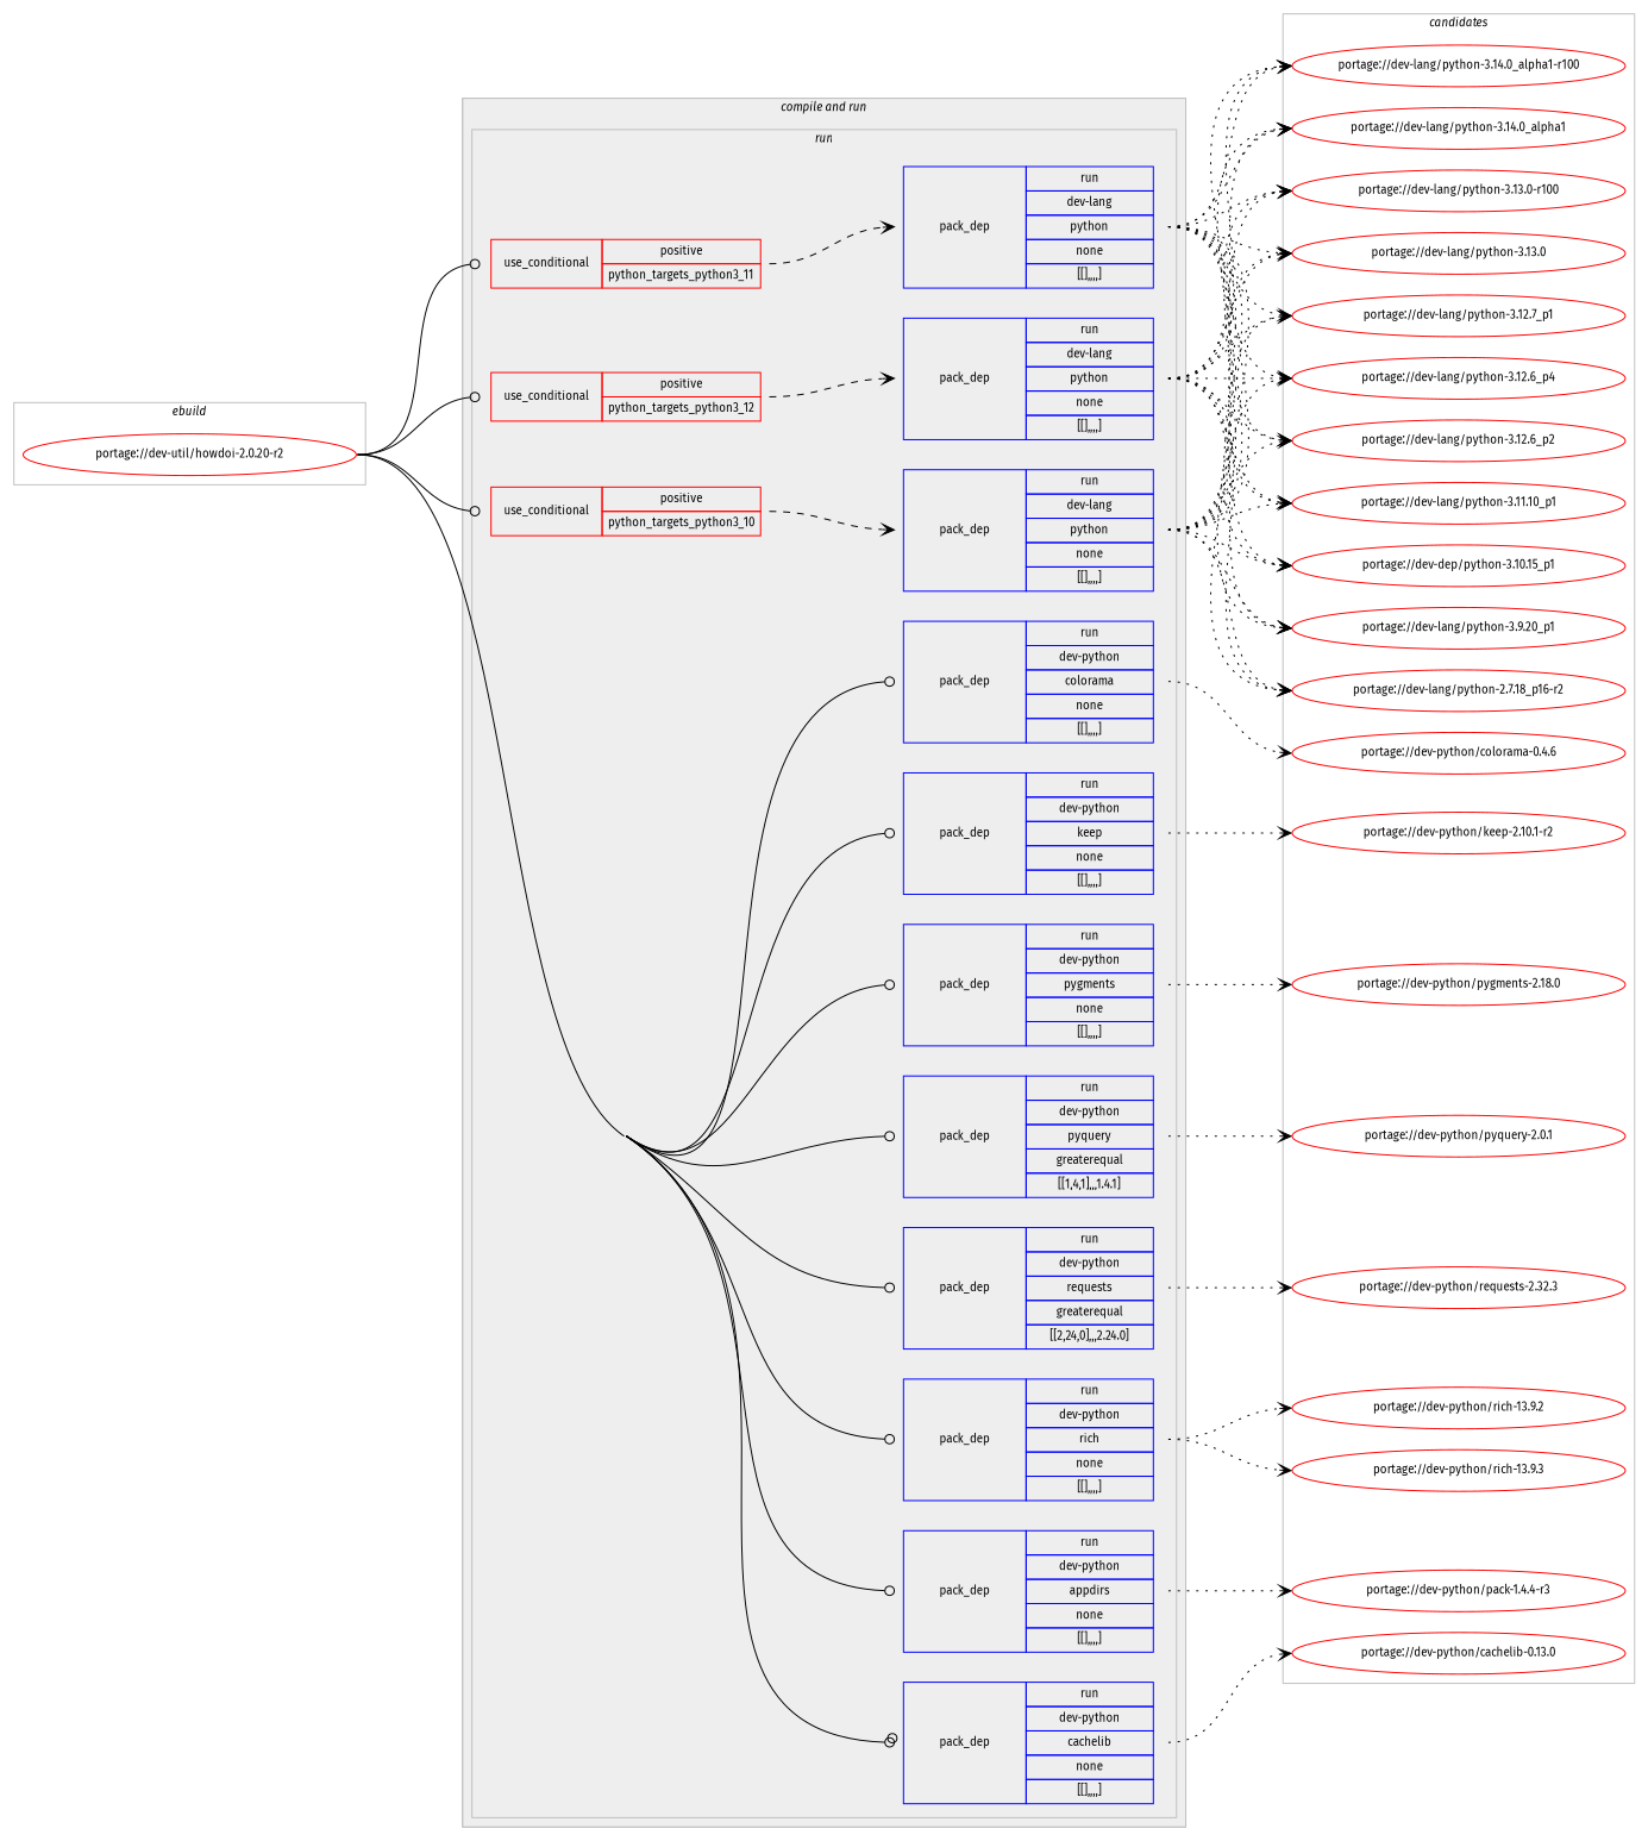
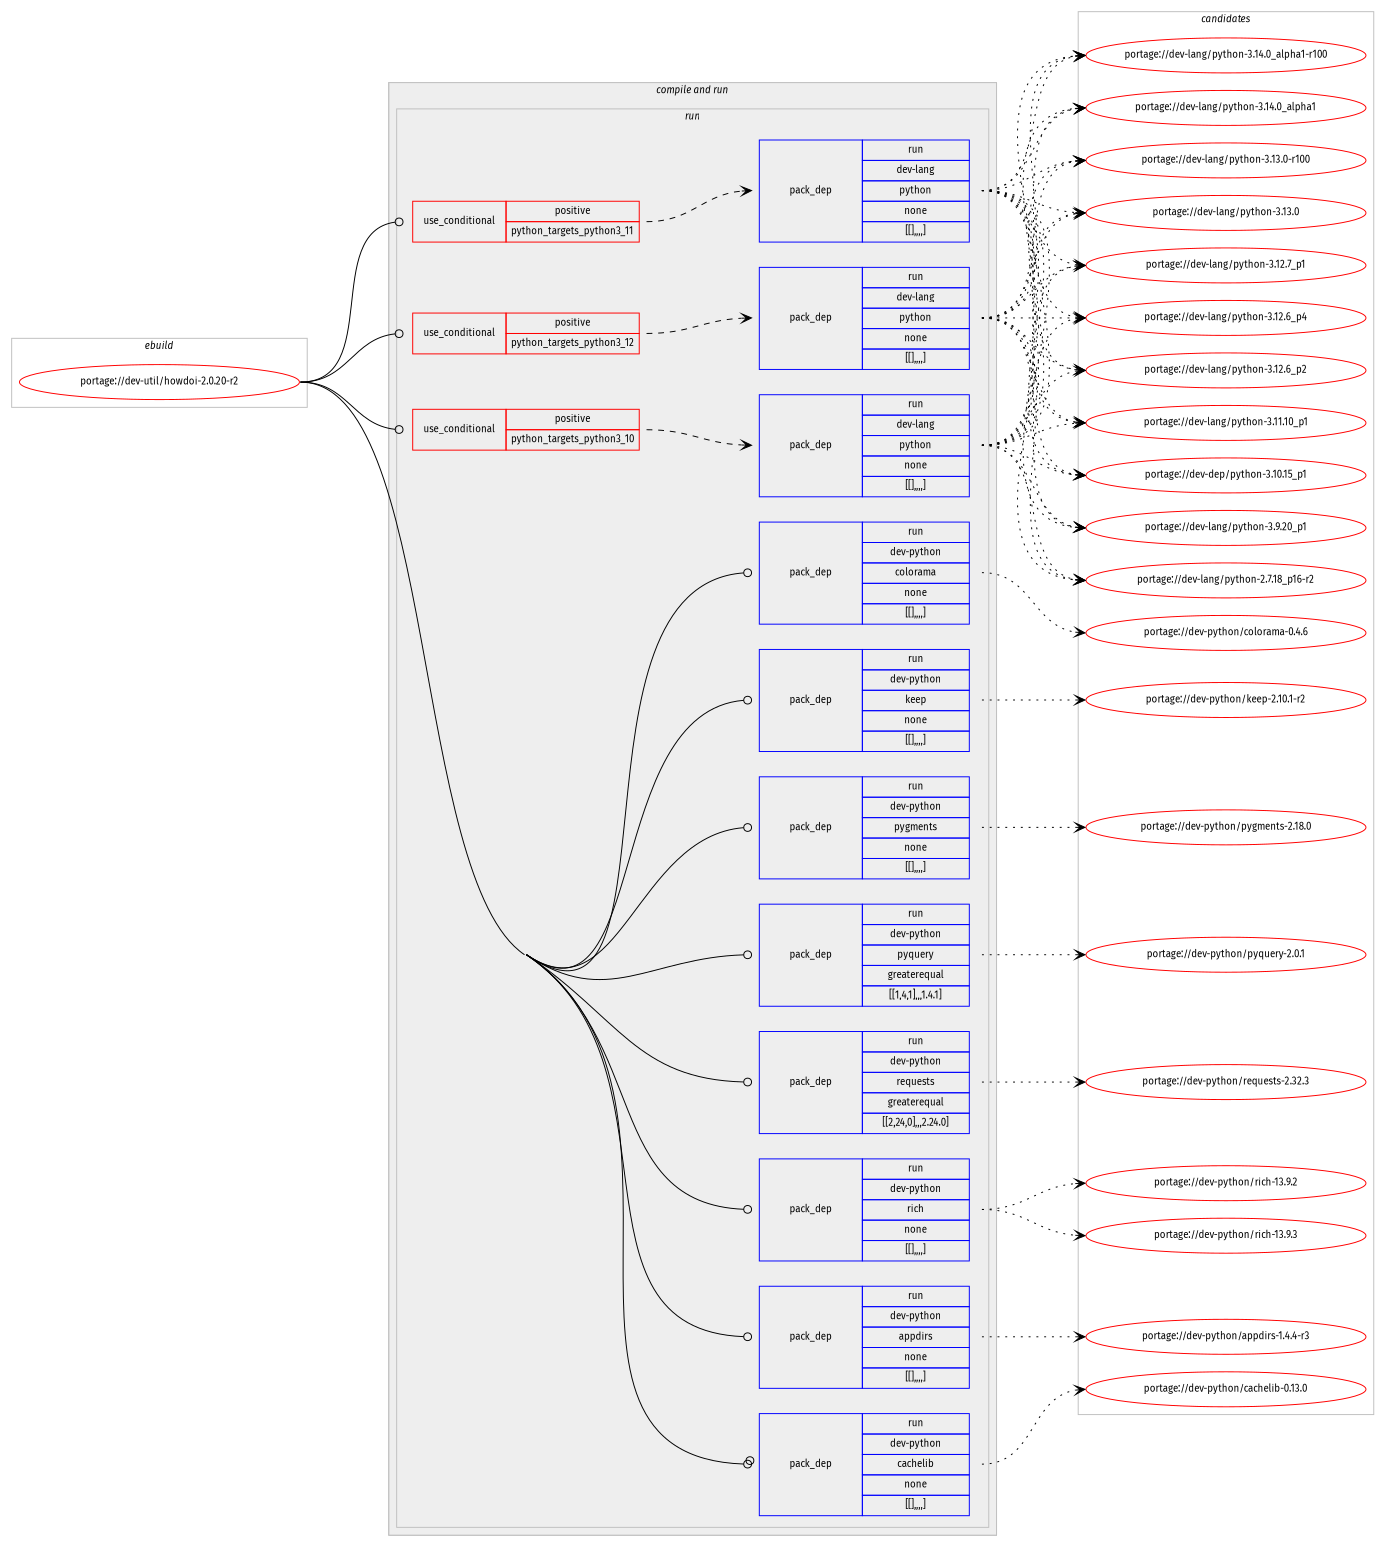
  digraph {
    compound=true
    concentrate=true
    fontname="Fira Sans"
    fontsize=10
    newrank=true
    rankdir=LR
    ranksep=1.5
    node [color=red fontname="Fira Sans" fontsize=10]
    edge [arrowhead=vee fontname="Fira Sans" headport=w style=dotted tailport=e weight=100]
    n1 [label="portage://dev-util/howdoi-2.0.20-r2" width=4]
    n2 [color=blue label=<<TABLE BORDER="0" CELLBORDER="1" CELLSPACING="0" CELLPADDING="4" WIDTH="220"><TR><TD ROWSPAN="6" CELLPADDING="30">pack_dep</TD></TR><TR><TD WIDTH="110">run</TD></TR><TR><TD>dev-lang</TD></TR><TR><TD>python</TD></TR><TR><TD>none</TD></TR><TR><TD>[[],,,,]</TD></TR></TABLE>> shape=none]
    n3 [label=<<TABLE BORDER="0" CELLBORDER="1" CELLSPACING="0" CELLPADDING="4"><TR><TD ROWSPAN="3" CELLPADDING="10">use_conditional</TD></TR><TR><TD>positive</TD></TR><TR><TD>python_targets_python3_10</TD></TR></TABLE>> shape=none]
    n4 [color=blue label=<<TABLE BORDER="0" CELLBORDER="1" CELLSPACING="0" CELLPADDING="4" WIDTH="220"><TR><TD ROWSPAN="6" CELLPADDING="30">pack_dep</TD></TR><TR><TD WIDTH="110">run</TD></TR><TR><TD>dev-lang</TD></TR><TR><TD>python</TD></TR><TR><TD>none</TD></TR><TR><TD>[[],,,,]</TD></TR></TABLE>> shape=none]
    n5 [label=<<TABLE BORDER="0" CELLBORDER="1" CELLSPACING="0" CELLPADDING="4"><TR><TD ROWSPAN="3" CELLPADDING="10">use_conditional</TD></TR><TR><TD>positive</TD></TR><TR><TD>python_targets_python3_11</TD></TR></TABLE>> shape=none]
    n6 [color=blue label=<<TABLE BORDER="0" CELLBORDER="1" CELLSPACING="0" CELLPADDING="4" WIDTH="220"><TR><TD ROWSPAN="6" CELLPADDING="30">pack_dep</TD></TR><TR><TD WIDTH="110">run</TD></TR><TR><TD>dev-lang</TD></TR><TR><TD>python</TD></TR><TR><TD>none</TD></TR><TR><TD>[[],,,,]</TD></TR></TABLE>> shape=none]
    n7 [label=<<TABLE BORDER="0" CELLBORDER="1" CELLSPACING="0" CELLPADDING="4"><TR><TD ROWSPAN="3" CELLPADDING="10">use_conditional</TD></TR><TR><TD>positive</TD></TR><TR><TD>python_targets_python3_12</TD></TR></TABLE>> shape=none]
    n8 [color=blue label=<<TABLE BORDER="0" CELLBORDER="1" CELLSPACING="0" CELLPADDING="4" WIDTH="220"><TR><TD ROWSPAN="6" CELLPADDING="30">pack_dep</TD></TR><TR><TD WIDTH="110">run</TD></TR><TR><TD>dev-python</TD></TR><TR><TD>appdirs</TD></TR><TR><TD>none</TD></TR><TR><TD>[[],,,,]</TD></TR></TABLE>> shape=none]
    n9 [color=blue label=<<TABLE BORDER="0" CELLBORDER="1" CELLSPACING="0" CELLPADDING="4" WIDTH="220"><TR><TD ROWSPAN="6" CELLPADDING="30">pack_dep</TD></TR><TR><TD WIDTH="110">run</TD></TR><TR><TD>dev-python</TD></TR><TR><TD>cachelib</TD></TR><TR><TD>none</TD></TR><TR><TD>[[],,,,]</TD></TR></TABLE>> shape=none]
    n10 [color=blue label=<<TABLE BORDER="0" CELLBORDER="1" CELLSPACING="0" CELLPADDING="4" WIDTH="220"><TR><TD ROWSPAN="6" CELLPADDING="30">pack_dep</TD></TR><TR><TD WIDTH="110">run</TD></TR><TR><TD>dev-python</TD></TR><TR><TD>colorama</TD></TR><TR><TD>none</TD></TR><TR><TD>[[],,,,]</TD></TR></TABLE>> shape=none]
    n11 [color=blue label=<<TABLE BORDER="0" CELLBORDER="1" CELLSPACING="0" CELLPADDING="4" WIDTH="220"><TR><TD ROWSPAN="6" CELLPADDING="30">pack_dep</TD></TR><TR><TD WIDTH="110">run</TD></TR><TR><TD>dev-python</TD></TR><TR><TD>keep</TD></TR><TR><TD>none</TD></TR><TR><TD>[[],,,,]</TD></TR></TABLE>> shape=none]
    n12 [color=blue label=<<TABLE BORDER="0" CELLBORDER="1" CELLSPACING="0" CELLPADDING="4" WIDTH="220"><TR><TD ROWSPAN="6" CELLPADDING="30">pack_dep</TD></TR><TR><TD WIDTH="110">run</TD></TR><TR><TD>dev-python</TD></TR><TR><TD>pygments</TD></TR><TR><TD>none</TD></TR><TR><TD>[[],,,,]</TD></TR></TABLE>> shape=none]
    n13 [color=blue label=<<TABLE BORDER="0" CELLBORDER="1" CELLSPACING="0" CELLPADDING="4" WIDTH="220"><TR><TD ROWSPAN="6" CELLPADDING="30">pack_dep</TD></TR><TR><TD WIDTH="110">run</TD></TR><TR><TD>dev-python</TD></TR><TR><TD>pyquery</TD></TR><TR><TD>greaterequal</TD></TR><TR><TD>[[1,4,1],,,1.4.1]</TD></TR></TABLE>> shape=none]
    n14 [color=blue label=<<TABLE BORDER="0" CELLBORDER="1" CELLSPACING="0" CELLPADDING="4" WIDTH="220"><TR><TD ROWSPAN="6" CELLPADDING="30">pack_dep</TD></TR><TR><TD WIDTH="110">run</TD></TR><TR><TD>dev-python</TD></TR><TR><TD>requests</TD></TR><TR><TD>greaterequal</TD></TR><TR><TD>[[2,24,0],,,2.24.0]</TD></TR></TABLE>> shape=none]
    n15 [color=blue label=<<TABLE BORDER="0" CELLBORDER="1" CELLSPACING="0" CELLPADDING="4" WIDTH="220"><TR><TD ROWSPAN="6" CELLPADDING="30">pack_dep</TD></TR><TR><TD WIDTH="110">run</TD></TR><TR><TD>dev-python</TD></TR><TR><TD>rich</TD></TR><TR><TD>none</TD></TR><TR><TD>[[],,,,]</TD></TR></TABLE>> shape=none]
    n16 [label="portage://dev-lang/python-3.14.0_alpha1-r100" width=4]
    n17 [label="portage://dev-lang/python-3.14.0_alpha1" width=4]
    n18 [label="portage://dev-lang/python-3.13.0-r100" width=4]
    n19 [label="portage://dev-lang/python-3.13.0" width=4]
    n20 [label="portage://dev-lang/python-3.12.7_p1" width=4]
    n21 [label="portage://dev-lang/python-3.12.6_p4" width=4]
    n22 [label="portage://dev-lang/python-3.12.6_p2" width=4]
    n23 [label="portage://dev-lang/python-3.11.10_p1" width=4]
    n24 [label="portage://dev-dep/python-3.10.15_p1" width=4]
    n25 [label="portage://dev-lang/python-3.9.20_p1" width=4]
    n26 [label="portage://dev-lang/python-2.7.18_p16-r2" width=4]
-   n27 [label="portage://dev-python/pack-1.4.4-r3" width=4]
+   n27 [label="portage://dev-python/appdirs-1.4.4-r3" width=4]
    n28 [label="portage://dev-python/cachelib-0.13.0" width=4]
    n29 [label="portage://dev-python/colorama-0.4.6" width=4]
    n30 [label="portage://dev-python/keep-2.10.1-r2" width=4]
    n31 [label="portage://dev-python/pygments-2.18.0" width=4]
    n32 [label="portage://dev-python/pyquery-2.0.1" width=4]
    n33 [label="portage://dev-python/requests-2.32.3" width=4]
    n34 [label="portage://dev-python/rich-13.9.3" width=4]
    n35 [label="portage://dev-python/rich-13.9.2" width=4]
    subgraph cluster_1 {
      color=gray
      label=<<i>ebuild</i>>
      n1
    }
    subgraph cluster_2 {
      color=gray
      label=<<i>dependencies</i>>
      subgraph cluster_3 {
        color=gray
        fillcolor="#eeeeee"
        label=<<i>compile</i>>
        style=filled
      }
      subgraph cluster_4 {
        color=gray
        fillcolor="#eeeeee"
        label=<<i>compile and run</i>>
        style=filled
      }
      subgraph cluster_5 {
        color=gray
        fillcolor="#eeeeee"
        label=<<i>run</i>>
        style=filled
        subgraph sub_6 {
          color=gray
          fillcolor="#eeeeee"
          label=<<i>run</i>>
          style=filled
          n3
          subgraph sub_7 {
            color=gray
            fillcolor="#eeeeee"
            label=<<i>run</i>>
            style=filled
            n2
          }
        }
        subgraph sub_8 {
          color=gray
          fillcolor="#eeeeee"
          label=<<i>run</i>>
          style=filled
          n5
          subgraph sub_9 {
            color=gray
            fillcolor="#eeeeee"
            label=<<i>run</i>>
            style=filled
            n4
          }
        }
        subgraph sub_10 {
          color=gray
          fillcolor="#eeeeee"
          label=<<i>run</i>>
          style=filled
          n7
          subgraph sub_11 {
            color=gray
            fillcolor="#eeeeee"
            label=<<i>run</i>>
            style=filled
            n6
          }
        }
        subgraph sub_12 {
          color=gray
          fillcolor="#eeeeee"
          label=<<i>run</i>>
          style=filled
          n8
        }
        subgraph sub_13 {
          color=gray
          fillcolor="#eeeeee"
          label=<<i>run</i>>
          style=filled
          n9
        }
        subgraph sub_14 {
          color=gray
          fillcolor="#eeeeee"
          label=<<i>run</i>>
          style=filled
          n10
        }
        subgraph sub_15 {
          color=gray
          fillcolor="#eeeeee"
          label=<<i>run</i>>
          style=filled
          n11
        }
        subgraph sub_16 {
          color=gray
          fillcolor="#eeeeee"
          label=<<i>run</i>>
          style=filled
          n12
        }
        subgraph sub_17 {
          color=gray
          fillcolor="#eeeeee"
          label=<<i>run</i>>
          style=filled
          n13
        }
        subgraph sub_18 {
          color=gray
          fillcolor="#eeeeee"
          label=<<i>run</i>>
          style=filled
          n14
        }
        subgraph sub_19 {
          color=gray
          fillcolor="#eeeeee"
          label=<<i>run</i>>
          style=filled
          n15
        }
      }
    }
    subgraph cluster_20 {
      color=gray
      label=<<i>candidates</i>>
      rank=same
      subgraph sub_21 {
        color=black
        label=<<i>candidates</i>>
        nodesep=1
        rank=same
        n16
        n17
        n18
        n19
        n20
        n21
        n22
        n23
        n24
        n25
        n26
      }
      subgraph sub_22 {
        color=black
        label=<<i>candidates</i>>
        nodesep=1
        rank=same
        n16
        n17
        n18
        n19
        n20
        n21
        n22
        n23
        n24
        n25
        n26
      }
      subgraph sub_23 {
        color=black
        label=<<i>candidates</i>>
        nodesep=1
        rank=same
        n16
        n17
        n18
        n19
        n20
        n21
        n22
        n23
        n24
        n25
        n26
      }
      subgraph sub_24 {
        color=black
        label=<<i>candidates</i>>
        nodesep=1
        rank=same
        n27
      }
      subgraph sub_25 {
        color=black
        label=<<i>candidates</i>>
        nodesep=1
        rank=same
        n28
      }
      subgraph sub_26 {
        color=black
        label=<<i>candidates</i>>
        nodesep=1
        rank=same
        n29
      }
      subgraph sub_27 {
        color=black
        label=<<i>candidates</i>>
        nodesep=1
        rank=same
        n30
      }
      subgraph sub_28 {
        color=black
        label=<<i>candidates</i>>
        nodesep=1
        rank=same
        n31
      }
      subgraph sub_29 {
        color=black
        label=<<i>candidates</i>>
        nodesep=1
        rank=same
        n32
      }
      subgraph sub_30 {
        color=black
        label=<<i>candidates</i>>
        nodesep=1
        rank=same
        n33
      }
      subgraph sub_31 {
        color=black
        label=<<i>candidates</i>>
        nodesep=1
        rank=same
        n34
        n35
      }
    }
    n1 -> n3 [arrowhead=odot style=solid weight=20]
    n1 -> n5 [arrowhead=odot style=solid weight=20]
    n1 -> n7 [arrowhead=odot style=solid weight=20]
    n1 -> n8 [arrowhead=odot style=solid weight=20]
    n1 -> n9 [arrowhead=odot style=solid weight=20]
    n1 -> n10 [arrowhead=odot style=solid weight=20]
    n1 -> n11 [arrowhead=odot style=solid weight=20]
    n1 -> n12 [arrowhead=odot style=solid weight=20]
    n1 -> n13 [arrowhead=odot style=solid weight=20]
    n1 -> n14 [arrowhead=odot style=solid weight=20]
    n1 -> n15 [arrowhead=odot style=solid weight=20]
    n2 -> n16
    n2 -> n17
    n2 -> n18
    n2 -> n19
    n2 -> n20
    n2 -> n21
    n2 -> n22
    n2 -> n23
    n2 -> n24
    n2 -> n25
    n2 -> n26
    n3 -> n2 [style=dashed weight=20]
    n4 -> n16
    n4 -> n17
    n4 -> n18
    n4 -> n19
    n4 -> n20
    n4 -> n21
    n4 -> n22
    n4 -> n23
    n4 -> n24
    n4 -> n25
    n4 -> n26
    n5 -> n4 [style=dashed weight=20]
    n6 -> n16
    n6 -> n17
    n6 -> n18
    n6 -> n19
    n6 -> n20
    n6 -> n21
    n6 -> n22
    n6 -> n23
    n6 -> n24
    n6 -> n25
    n6 -> n26
    n7 -> n6 [style=dashed weight=20]
    n8 -> n27
    n9 -> n28
    n10 -> n29
    n11 -> n30
    n12 -> n31
    n13 -> n32
    n14 -> n33
    n15 -> n34
    n15 -> n35
  }
